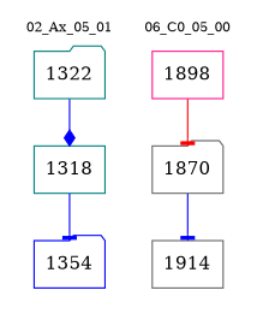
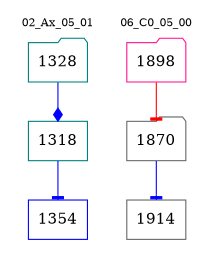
  digraph {
    node [color=teal shape=folder]
    edge [arrowhead=tee color=blue]
-   n1 [label=1322]
+   n1 [label=1328]
    n2 [label=1318 shape=box]
-   n3 [color=blue label=1354]
-   n4 [color=deeppink label=1898 shape=box]
+   n3 [color=blue label=1354 shape=box]
+   n4 [color=deeppink label=1898]
    n5 [color=gray40 label=1870]
    n6 [color=gray40 label=1914 shape=box]
    subgraph cluster_1 {
      color=white
      fontsize=10
      label="02_Ax_05_01"
      n1
      n2
      n3
    }
    subgraph cluster_2 {
      color=white
      fontsize=10
      label="06_C0_05_00"
      n4
      n5
      n6
    }
    n1 -> n2 [arrowhead=diamond]
    n2 -> n3
    n4 -> n5 [color=red]
    n5 -> n6
  }
